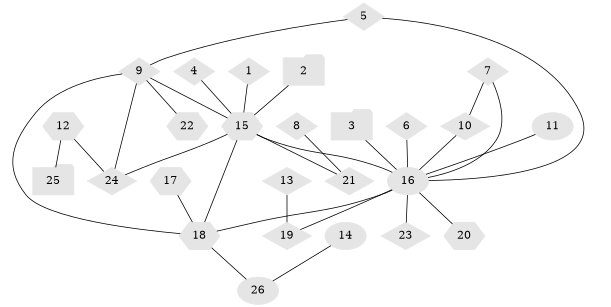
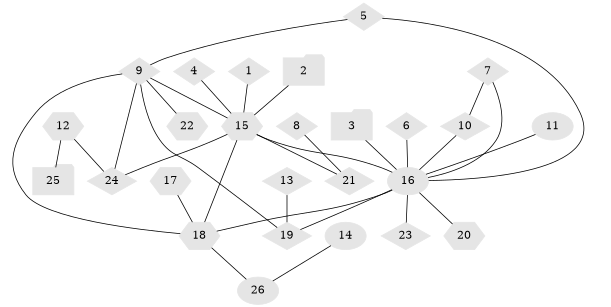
  graph {
    fontname="DejaVu Serif"
    node [color=gray90 fontname="DejaVu Serif" shape=diamond style=filled]
    edge [fontname="DejaVu Serif" weight=1.0]
    15 [shape=hexagon]
    1
    16 [shape=ellipse]
    18 [shape=hexagon]
    24
    21
    2 [shape=folder]
    3 [shape=folder]
    19
    20 [shape=hexagon]
    23
    4
    5
    9
    22 [shape=hexagon]
    6
    7
    10
    8
    26 [shape=ellipse]
    11 [shape=ellipse]
    12 [shape=hexagon]
    25 [shape=folder]
    13
    14 [shape=ellipse]
    17 [shape=hexagon]
    15 -- 16 [weight=2.0]
    15 -- 18
    15 -- 24
    15 -- 21
    1 -- 15
    16 -- 18 [weight=2.0]
    16 -- 19 [weight=2.0]
    16 -- 20
    16 -- 23
    18 -- 26
    2 -- 15
    3 -- 16
    4 -- 15
    5 -- 16
    5 -- 9
    9 -- 15 [weight=2.0]
    9 -- 18 [weight=3.0]
    9 -- 24
+   9 -- 19
    9 -- 22
    6 -- 16
    7 -- 16
    7 -- 10
    10 -- 16
    8 -- 21
    11 -- 16
    12 -- 24
    12 -- 25
    13 -- 19
    14 -- 26
    17 -- 18
  }
